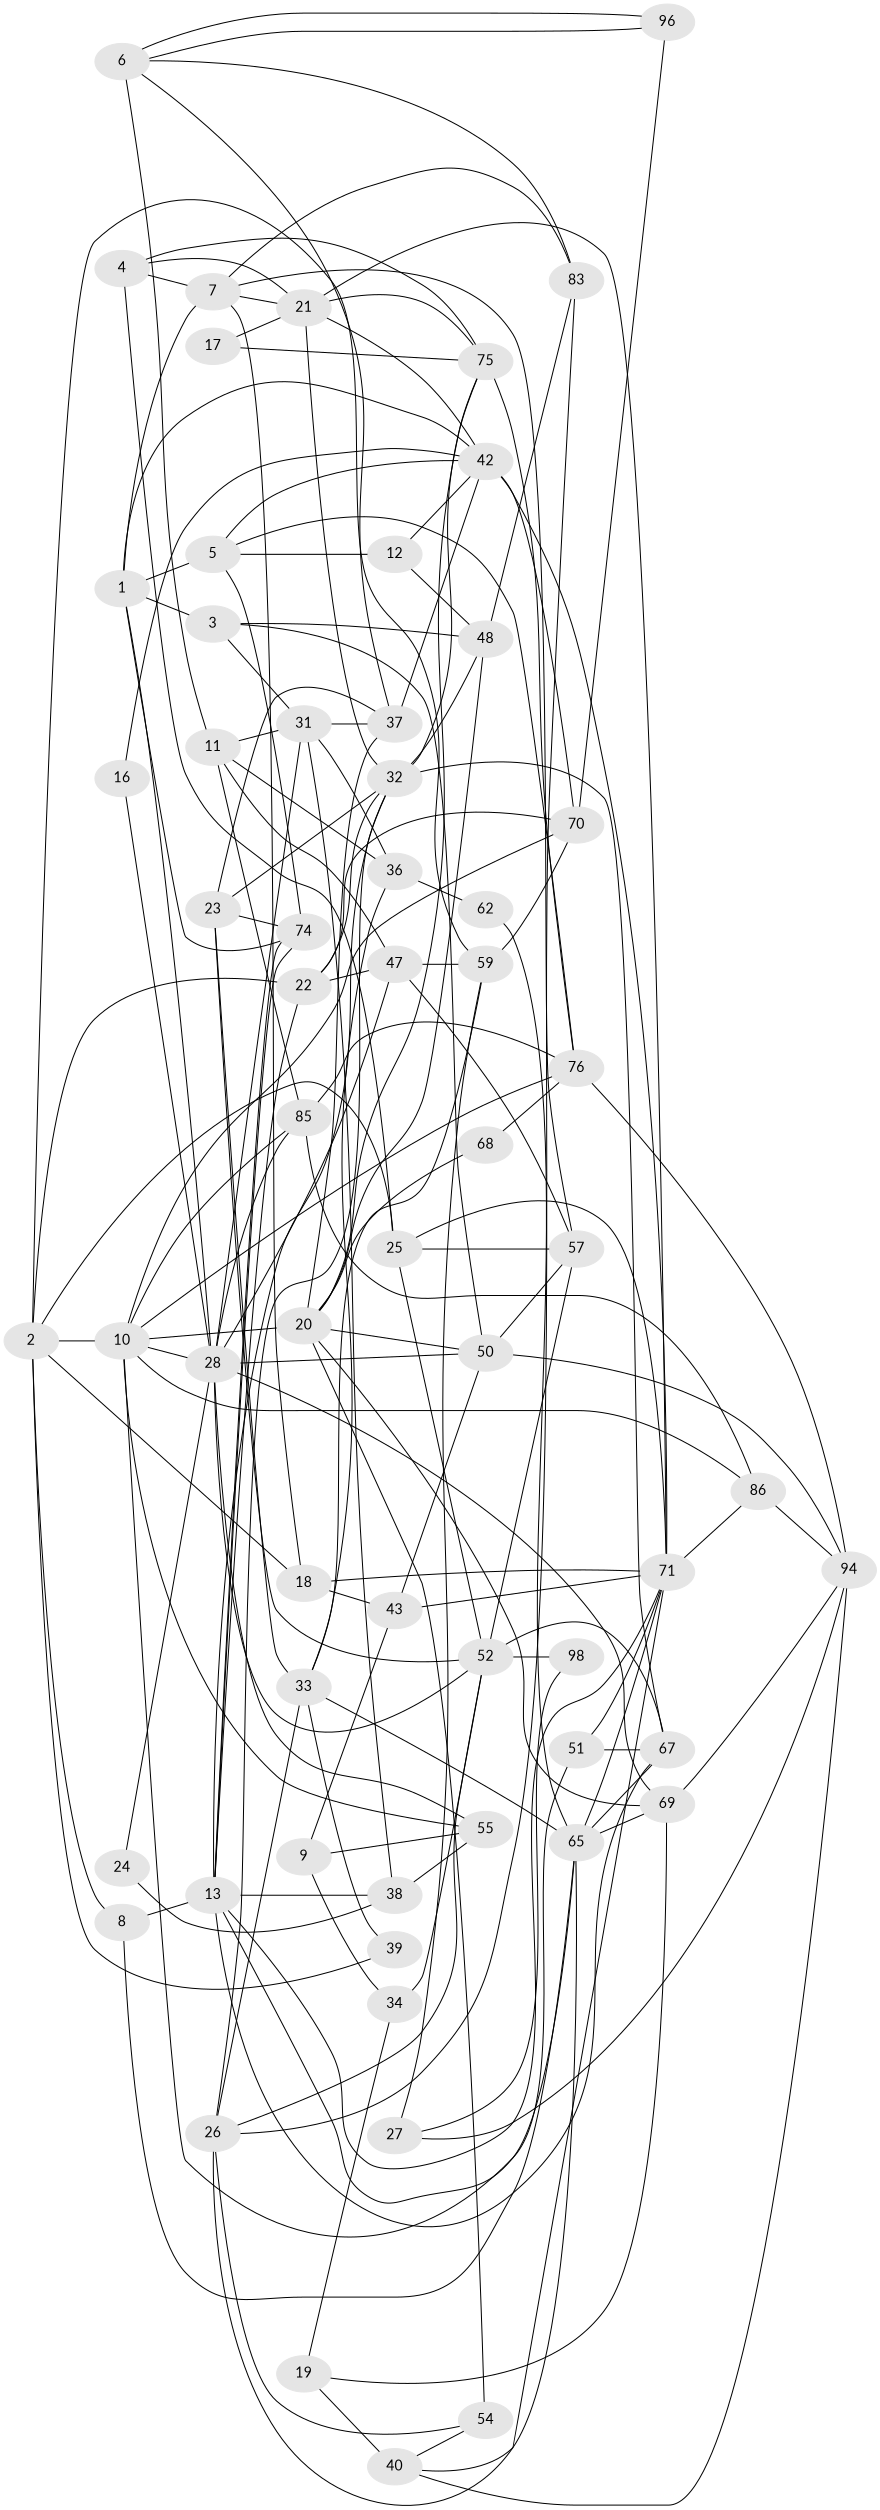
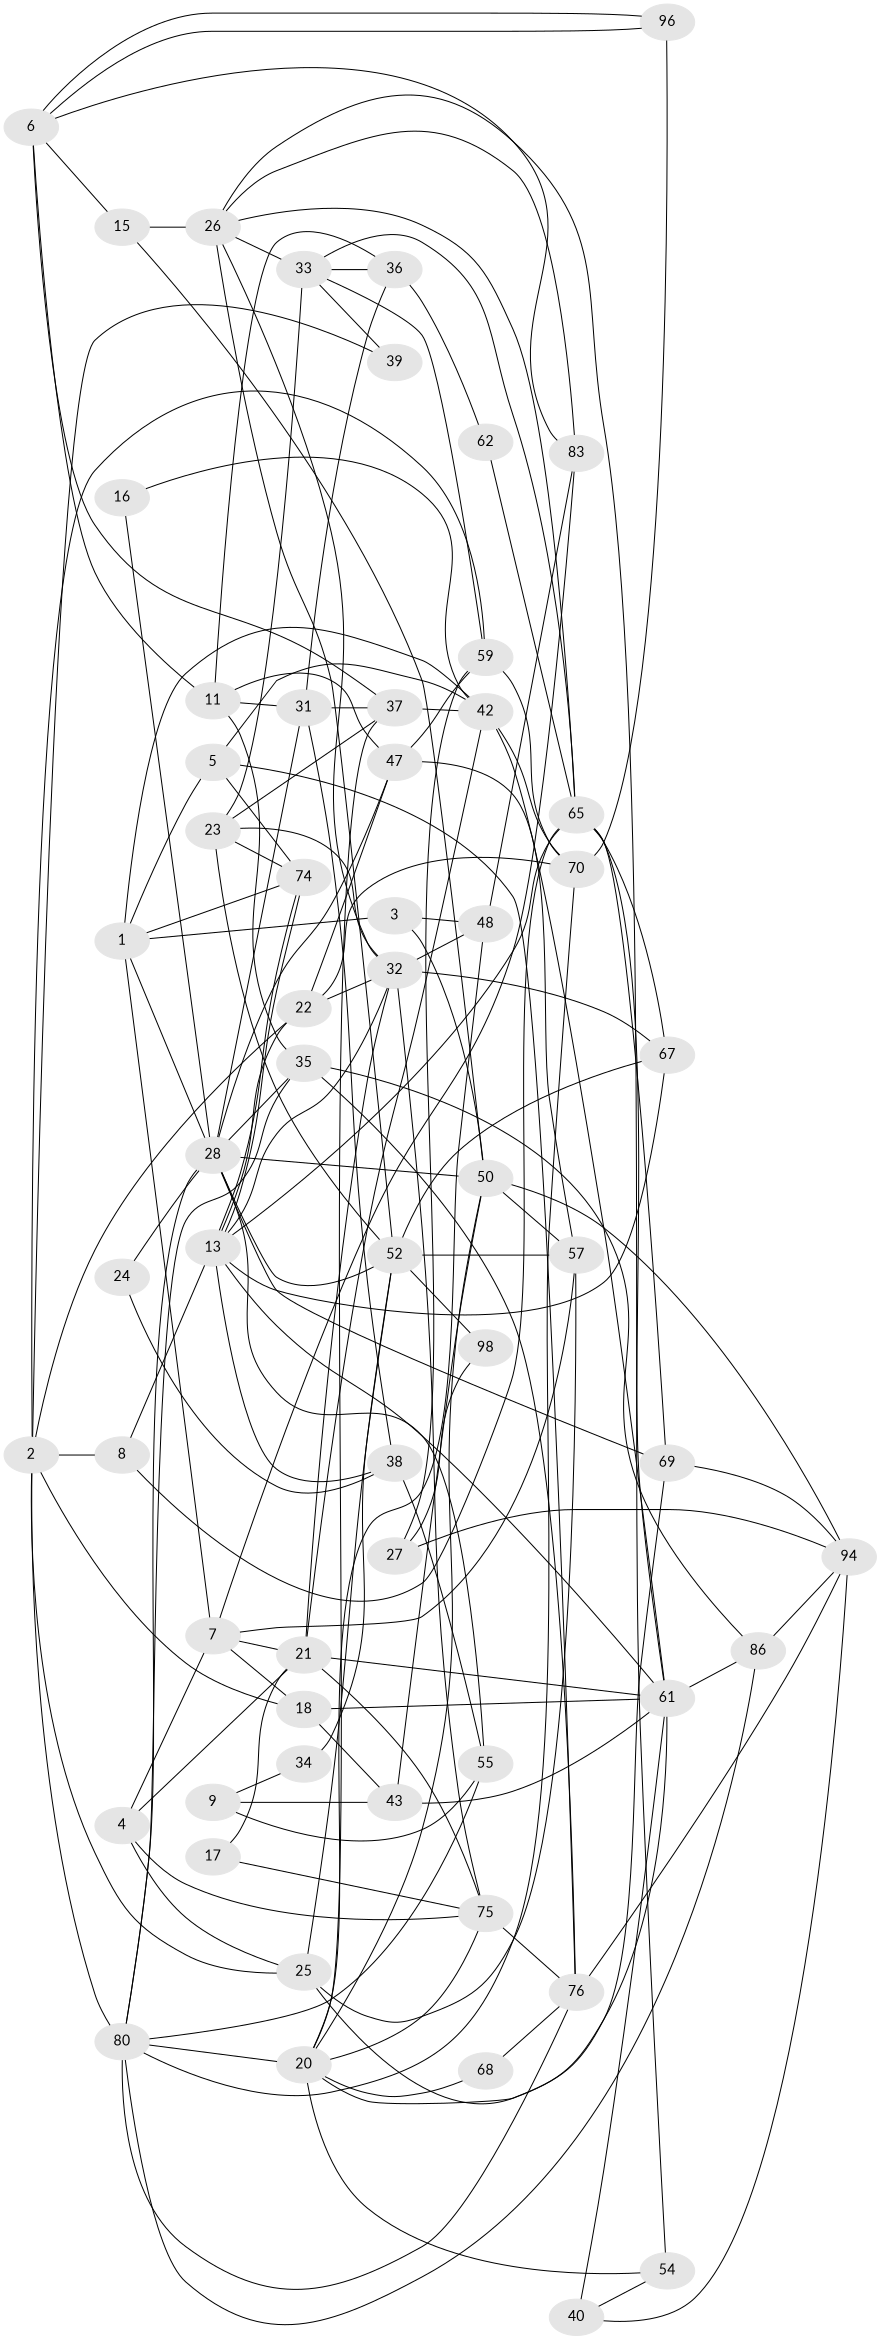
  graph {
    fontname=Lato
    rankdir=LR
    node [color=gray90 fontname=Lato style=filled]
    edge [fontname=Lato]
    1 [super="+44"]
    3
    5
    7 [super="+46"]
    28 [super="+30"]
    42 [super="+79"]
    74
    31 [super="+63"]
    48 [super="+72"]
    50 [super="+95"]
-   12 [super="+82"]
    76 [super="+84"]
    18 [super="+100"]
    21 [super="+61"]
    83
    57
    55
-   35 [super="+81" label=85]
+   35 [super="+81"]
    47 [super="+49"]
    69
    52 [super="+92"]
    70 [super="+93"]
-   71 [super="+91"]
+   71 [super="+91" label=61]
    2 [super="+88"]
    8
-   10 [super="+85"]
+   10 [super="+85" label=80]
    22
    25 [super="+41"]
    39
    59 [super="+90"]
    13 [super="+73"]
    65 [super="+78"]
    20 [super="+89"]
-   51 [super="+66"]
    86
    43 [super="+97"]
    32 [super="+60"]
    37 [super="+58"]
    38
    36
    94
    4 [super="+87"]
    75 [super="+80"]
    6 [super="+11"]
    n45 [label=11 super="+29"]
+   15 [super="+53"]
    96
    26 [super="+64"]
    67 [super="+77"]
    9
    34
    54
    68
    62
    33 [super="+56"]
    16
    17
-   19
    40 [super="+99"]
    23 [super="+45"]
    98
    24
    27
    1 -- 3
    1 -- 5
    1 -- 7
    1 -- 28
    1 -- 42
    1 -- 74
-   3 -- 31
    3 -- 48
    3 -- 50
    5 -- 42
    5 -- 74
-   5 -- 12
    5 -- 76
    7 -- 18
    7 -- 21
    7 -- 83
    7 -- 57
    28 -- 31
    28 -- 50
    28 -- 55
    28 -- 35
    28 -- 47
    28 -- 69
    28 -- 52
    42 -- 70
    42 -- 71
    31 -- 37
    31 -- 38
    31 -- 36
    48 -- 83
    50 -- 57
    50 -- 94
-   12 -- 42
-   12 -- 48
    76 -- 94
    18 -- 71
    18 -- 43
    21 -- 42
    21 -- 71
    21 -- 32
    21 -- 75
    35 -- 76
    35 -- 86
    47 -- 57
    47 -- 59
    69 -- 94
    52 -- 57
    52 -- 67
    52 -- 98
    70 -- 96
    71 -- 86
    2 -- 18
    2 -- 8
    2 -- 10
    2 -- 22
    2 -- 25
    2 -- 39
    2 -- 59
    8 -- 13
    8 -- 65
    10 -- 28
    10 -- 76
    10 -- 55
    10 -- 35
    10 -- 70
    10 -- 20
-   10 -- 51
    10 -- 86
    22 -- 47
    22 -- 70
    22 -- 32
    25 -- 57
    25 -- 52
    25 -- 71
    59 -- 70
    13 -- 74
    13 -- 74
    13 -- 71
    13 -- 22
    13 -- 65
    13 -- 32
    13 -- 38
    13 -- 67
    65 -- 69
    65 -- 71
    65 -- 67
    20 -- 48
    20 -- 50
    20 -- 69
    20 -- 37
    20 -- 75
    20 -- 54
    20 -- 68
-   51 -- 71
-   51 -- 67 [weight=2]
    86 -- 94
    43 -- 50
    43 -- 71
    32 -- 48
    32 -- 75
    32 -- 67
    37 -- 42
    38 -- 55
    36 -- 62
    4 -- 7
    4 -- 21
    4 -- 25
    4 -- 75
    75 -- 76
    6 -- 83
    6 -- 37
    6 -- n45
+   6 -- 15
    6 -- 96
    6 -- 96
    n45 -- 31 [weight=2]
    n45 -- 35
    n45 -- 47
    n45 -- 36
+   15 -- 50
+   15 -- 26
    26 -- 83
    26 -- 52
    26 -- 65
    26 -- 32
    26 -- 54
    26 -- 33
    9 -- 55
    9 -- 43
    9 -- 34
    34 -- 52
    68 -- 76
    62 -- 65
    33 -- 39
    33 -- 59
    33 -- 65
    33 -- 36
    16 -- 28
    16 -- 42
    17 -- 21
    17 -- 75
-   19 -- 69
-   19 -- 34
-   19 -- 40
    40 -- 71 [weight=2]
    40 -- 94
    40 -- 54
    23 -- 74
    23 -- 52
    23 -- 32
    23 -- 37
    23 -- 33
    24 -- 28
    24 -- 38
    27 -- 59
    27 -- 94
    27 -- 98
  }
